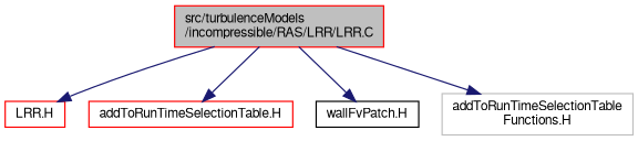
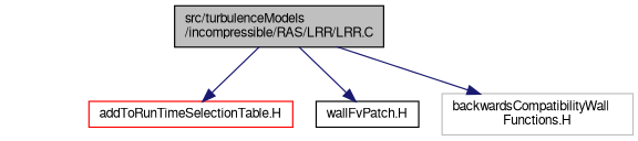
  digraph {
    node [color=black fontname=FreeSans fontsize=10 shape=record]
    edge [color=midnightblue fontname=FreeSans fontsize=10 labelfontname=FreeSans labelfontsize=10 style=solid]
-   n1 [color=red fillcolor=grey75 fontcolor=black height=0.2 label="src/turbulenceModels\l/incompressible/RAS/LRR/LRR.C" style=filled width=0.4]
-   n2 [color=red height=0.2 label="LRR.H" width=0.4]
+   n1 [fillcolor=grey75 fontcolor=black height=0.2 label="src/turbulenceModels\l/incompressible/RAS/LRR/LRR.C" style=filled width=0.4]
    n3 [color=red height=0.2 label="addToRunTimeSelectionTable.H" width=0.4]
    n4 [height=0.2 label="wallFvPatch.H" width=0.4]
-   n5 [color=grey75 height=0.2 label="addToRunTimeSelectionTable\lFunctions.H" width=0.4]
-   n1 -> n2
+   n5 [color=grey75 height=0.2 label="backwardsCompatibilityWall\lFunctions.H" width=0.4]
    n1 -> n3
    n1 -> n4
    n1 -> n5
  }
